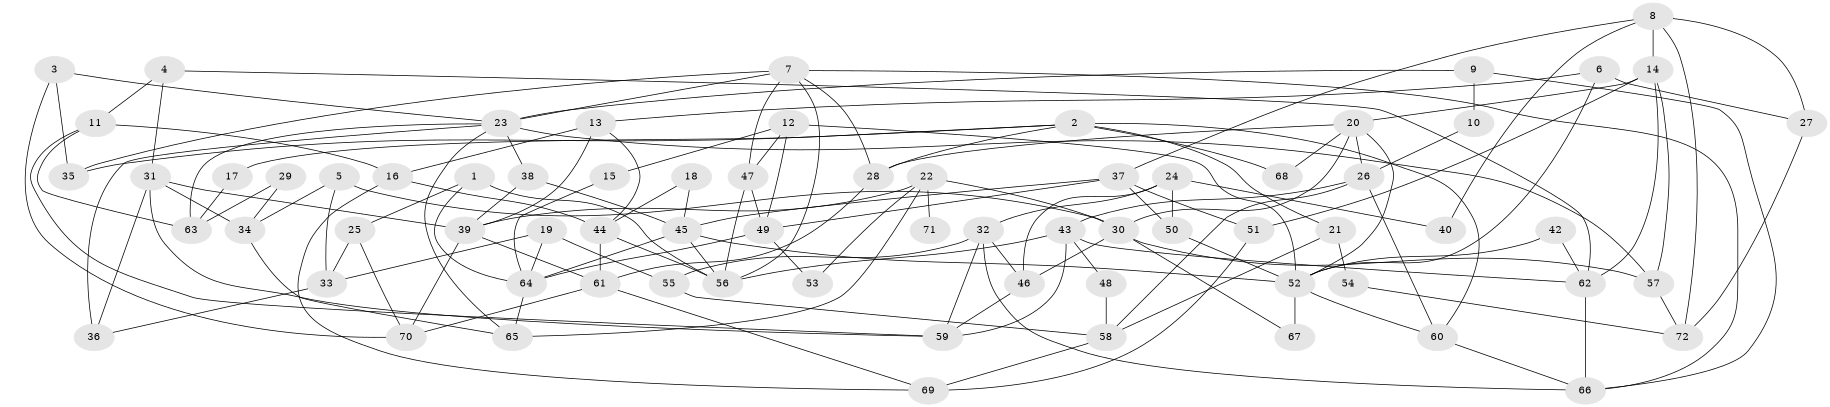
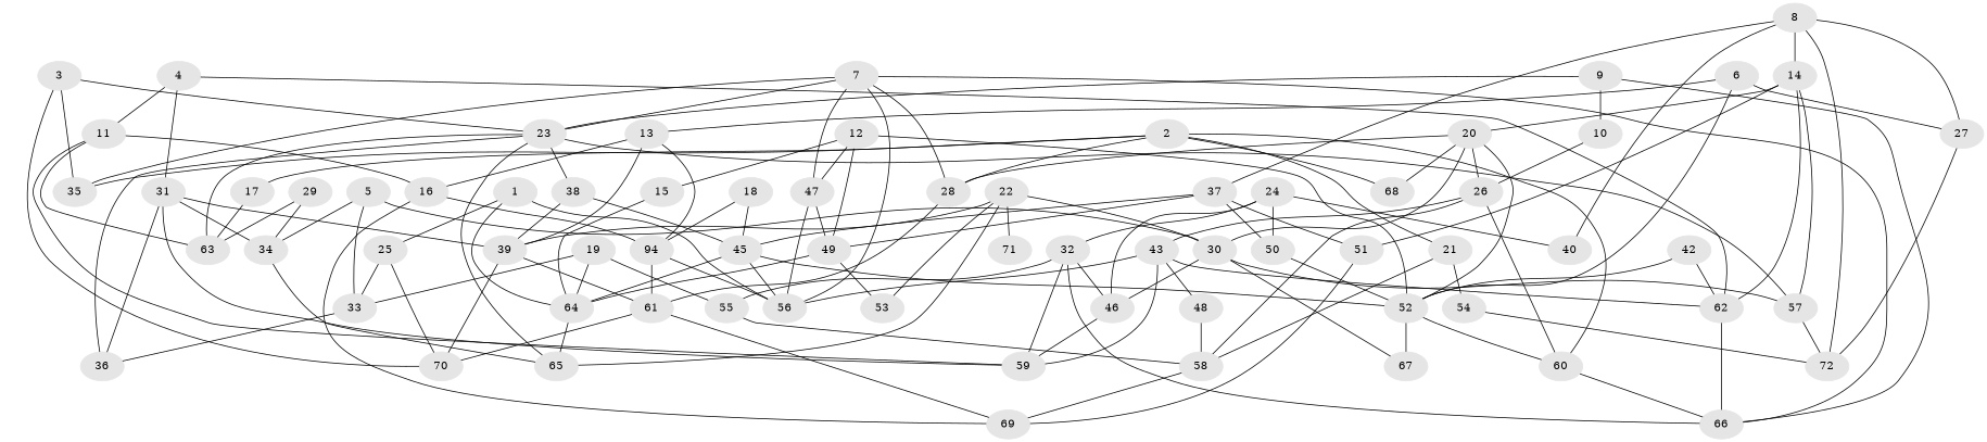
  graph {
    node [color=gray90 style=filled]
    1
    25
    56
    64
    70
    33
    65
    2
    17
    21
    28
    35
    60
    68
    63
    54
    58
    61
    66
    3
    23
    57
    36
    38
    4
    11
    31
    62
    16
    59
    34
    39
    5
    30
    46
    67
    6
    13
    27
    52
-   44
+   44 [label=94]
    72
    7
    47
    49
    8
    14
    37
    40
    20
    51
    45
    50
    9
    10
    26
    43
    69
    12
    15
    53
    18
    19
    55
    22
    71
    24
    32
    48
    29
    42
    1 -- 25
    1 -- 56
    1 -- 64
    25 -- 70
    25 -- 33
    64 -- 65
    33 -- 36
    2 -- 17
    2 -- 21
    2 -- 28
    2 -- 35
    2 -- 60
    2 -- 68
    17 -- 63
    21 -- 54
    21 -- 58
    28 -- 61
    60 -- 66
    54 -- 72
    58 -- 69
    61 -- 70
    61 -- 69
    3 -- 70
    3 -- 35
    3 -- 23
    23 -- 65
    23 -- 63
    23 -- 57
    23 -- 36
    23 -- 38
    57 -- 72
    38 -- 39
    38 -- 45
    4 -- 11
    4 -- 31
    4 -- 62
    11 -- 63
    11 -- 16
    11 -- 59
    31 -- 36
    31 -- 59
    31 -- 34
    31 -- 39
    62 -- 66
    16 -- 44
    16 -- 69
    34 -- 65
    39 -- 70
    39 -- 61
    5 -- 33
    5 -- 34
    5 -- 30
    30 -- 57
    30 -- 46
    30 -- 67
    46 -- 59
    6 -- 13
    6 -- 27
    6 -- 52
    13 -- 16
    13 -- 39
    13 -- 44
    27 -- 72
    52 -- 60
    52 -- 67
    44 -- 56
    44 -- 61
    7 -- 56
    7 -- 28
    7 -- 35
    7 -- 66
    7 -- 23
    7 -- 47
    47 -- 56
    47 -- 49
    49 -- 64
    49 -- 53
    8 -- 27
    8 -- 72
    8 -- 14
    8 -- 37
    8 -- 40
    14 -- 57
    14 -- 62
    14 -- 20
    14 -- 51
    37 -- 49
    37 -- 51
    37 -- 45
    37 -- 50
    20 -- 28
    20 -- 68
    20 -- 30
    20 -- 52
    20 -- 26
    51 -- 69
    45 -- 56
    45 -- 64
    45 -- 52
    50 -- 52
    9 -- 66
    9 -- 23
    9 -- 10
    10 -- 26
    26 -- 60
    26 -- 58
    26 -- 43
    43 -- 56
    43 -- 62
    43 -- 59
    43 -- 48
    12 -- 52
    12 -- 47
    12 -- 49
    12 -- 15
    15 -- 64
    18 -- 44
    18 -- 45
    19 -- 64
    19 -- 33
    19 -- 55
    55 -- 58
    22 -- 65
    22 -- 39
    22 -- 30
    22 -- 53
    22 -- 71
    24 -- 46
    24 -- 40
    24 -- 50
    24 -- 32
    32 -- 66
    32 -- 59
    32 -- 46
    32 -- 55
    48 -- 58
    29 -- 63
    29 -- 34
    42 -- 62
    42 -- 52
  }
